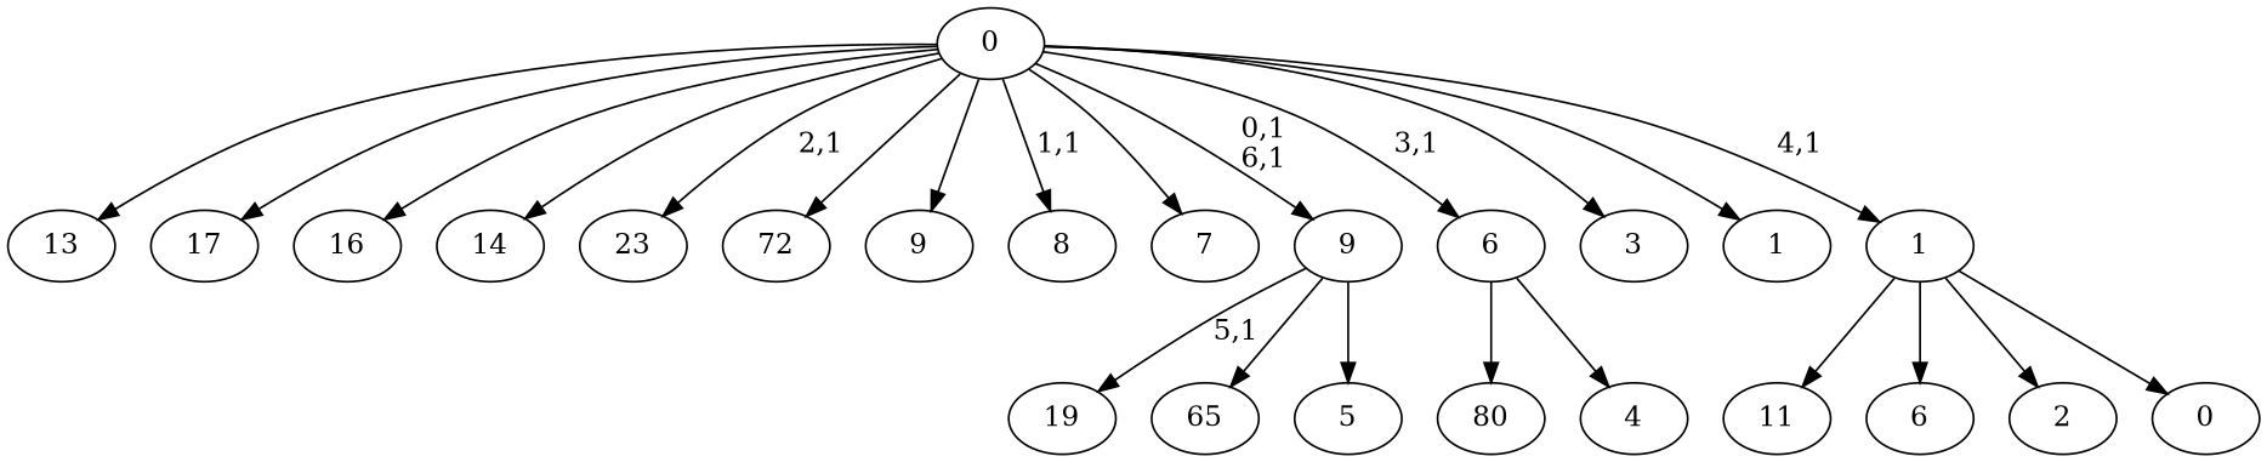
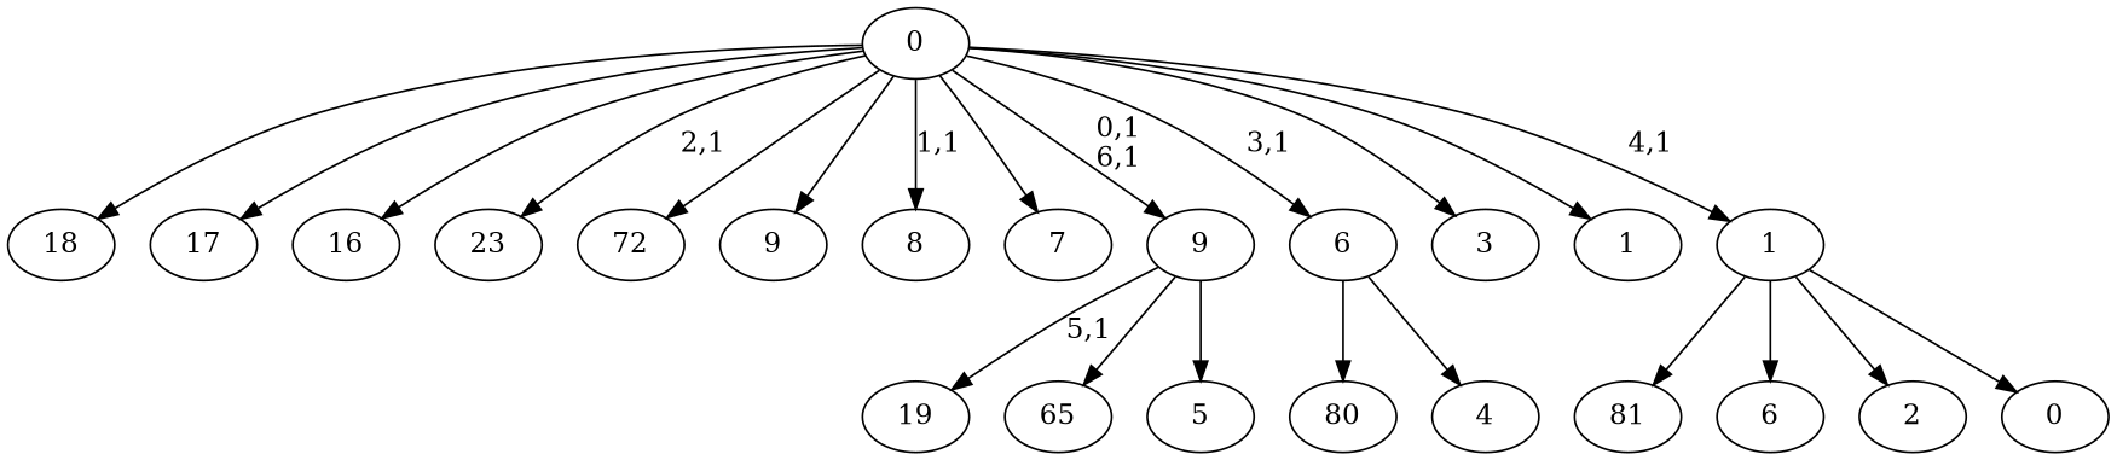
  digraph {
    n1 [label=19]
-   n2 [label=13]
+   n2 [label=18]
    n3 [label=17]
    n4 [label=16]
    n5 [label=65]
-   n6 [label=14]
    n7 [label=23]
    n8 [label=72]
-   n9 [label=11]
+   n9 [label=81]
    n10 [label=80]
    n11 [label=9]
    n12 [label=8]
    n13 [label=7]
    n14 [label=6]
    n15 [label=5]
    9
    n17 [label=4]
    6
    n19 [label=3]
    n20 [label=2]
    n21 [label=1]
    n22 [label=0]
    1
    0
    9 -> n1 [label="5,1"]
    9 -> n5
    9 -> n15
    6 -> n10
    6 -> n17
    1 -> n9
    1 -> n14
    1 -> n20
    1 -> n22
    0 -> n2
    0 -> n3
    0 -> n4
-   0 -> n6
    0 -> n7 [label="2,1"]
    0 -> n8
    0 -> n11
    0 -> n12 [label="1,1"]
    0 -> n13
    0 -> 9 [label="0,1\n6,1"]
    0 -> 6 [label="3,1"]
    0 -> n19
    0 -> n21
    0 -> 1 [label="4,1"]
  }
